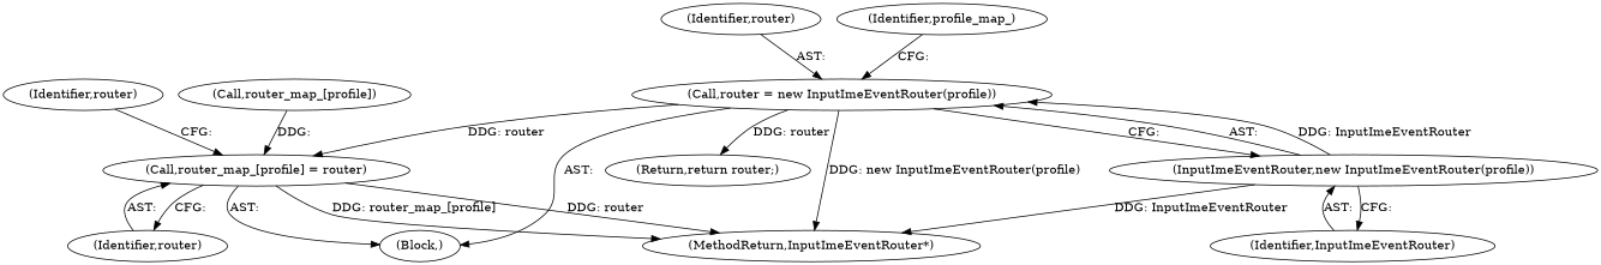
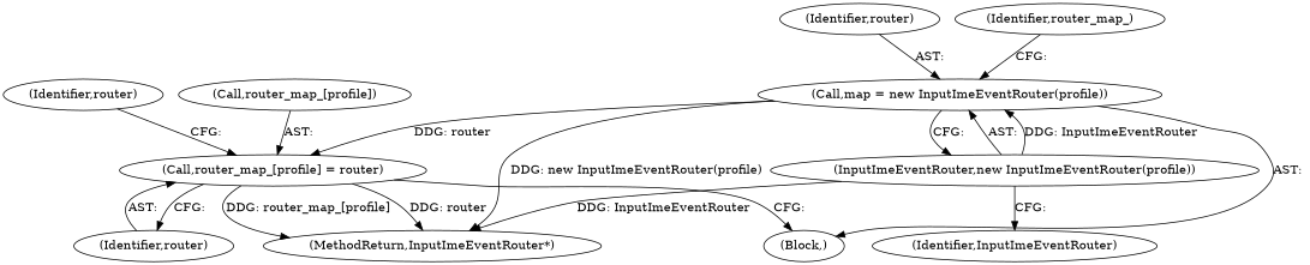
  digraph {
    fontname="DejaVu Serif"
    node [fontname="DejaVu Serif"]
    edge [fontname="DejaVu Serif"]
    n1 [label="(Call,router_map_[profile] = router)"]
    n2 [label="(MethodReturn,InputImeEventRouter*)"]
    n3 [label="(Identifier,router)"]
    n4 [label="(Block,)"]
-   n5 [label="(Call,router = new InputImeEventRouter(profile))"]
+   n5 [label="(Call,map = new InputImeEventRouter(profile))"]
    n6 [label="(InputImeEventRouter,new InputImeEventRouter(profile))"]
-   n7 [label="(Return,return router;)"]
    n8 [label="(Identifier,InputImeEventRouter)"]
    n9 [label="(Identifier,router)"]
    n10 [label="(Identifier,router)"]
-   n11 [label="(Identifier,profile_map_)"]
+   n11 [label="(Identifier,router_map_)"]
    n12 [label="(Call,router_map_[profile])"]
    n1 -> n2 [label="DDG: router"]
    n1 -> n2 [label="DDG: router_map_[profile]"]
    n1 -> n3 [label="CFG: "]
-   n1 -> n4 [label="AST: "]
+   n1 -> n4 [label="CFG: "]
    n3 -> n1 [label="AST: "]
    n5 -> n1 [label="DDG: router"]
    n5 -> n2 [label="DDG: new InputImeEventRouter(profile)"]
    n5 -> n4 [label="AST: "]
    n5 -> n6 [label="CFG: "]
-   n5 -> n7 [label="DDG: router"]
    n6 -> n2 [label="DDG: InputImeEventRouter"]
    n6 -> n5 [label="AST: "]
    n6 -> n5 [label="DDG: InputImeEventRouter"]
    n6 -> n8 [label="CFG: "]
-   n8 -> n6 [label="AST: "]
    n9 -> n1 [label="CFG: "]
    n10 -> n5 [label="AST: "]
    n11 -> n5 [label="CFG: "]
-   n12 -> n1 [label="DDG: "]
+   n12 -> n1 [label="AST: "]
  }
